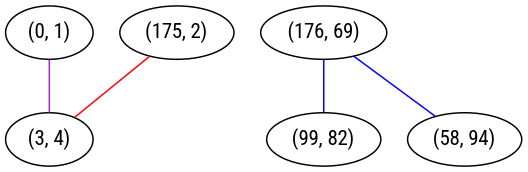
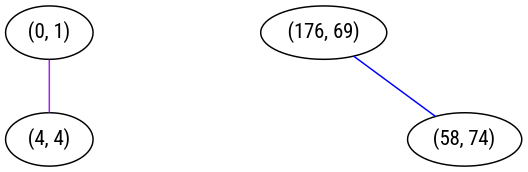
  graph {
    fontname="Roboto Condensed"
    node [fontname="Roboto Condensed"]
    edge [color=blue fontname="Roboto Condensed" weight=1]
    n1 [label="(0, 1)"]
-   "(3, 4)"
+   "(3, 4)" [label="(4, 4)"]
    "(176, 69)"
-   "(99, 82)"
-   "(58, 94)"
-   "(175, 2)"
+   "(58, 94)" [label="(58, 74)"]
    n1 -- "(3, 4)" [color=purple weight=4]
-   "(176, 69)" -- "(99, 82)" [weight=3]
    "(176, 69)" -- "(58, 94)"
-   "(175, 2)" -- "(3, 4)" [color=red]
  }
